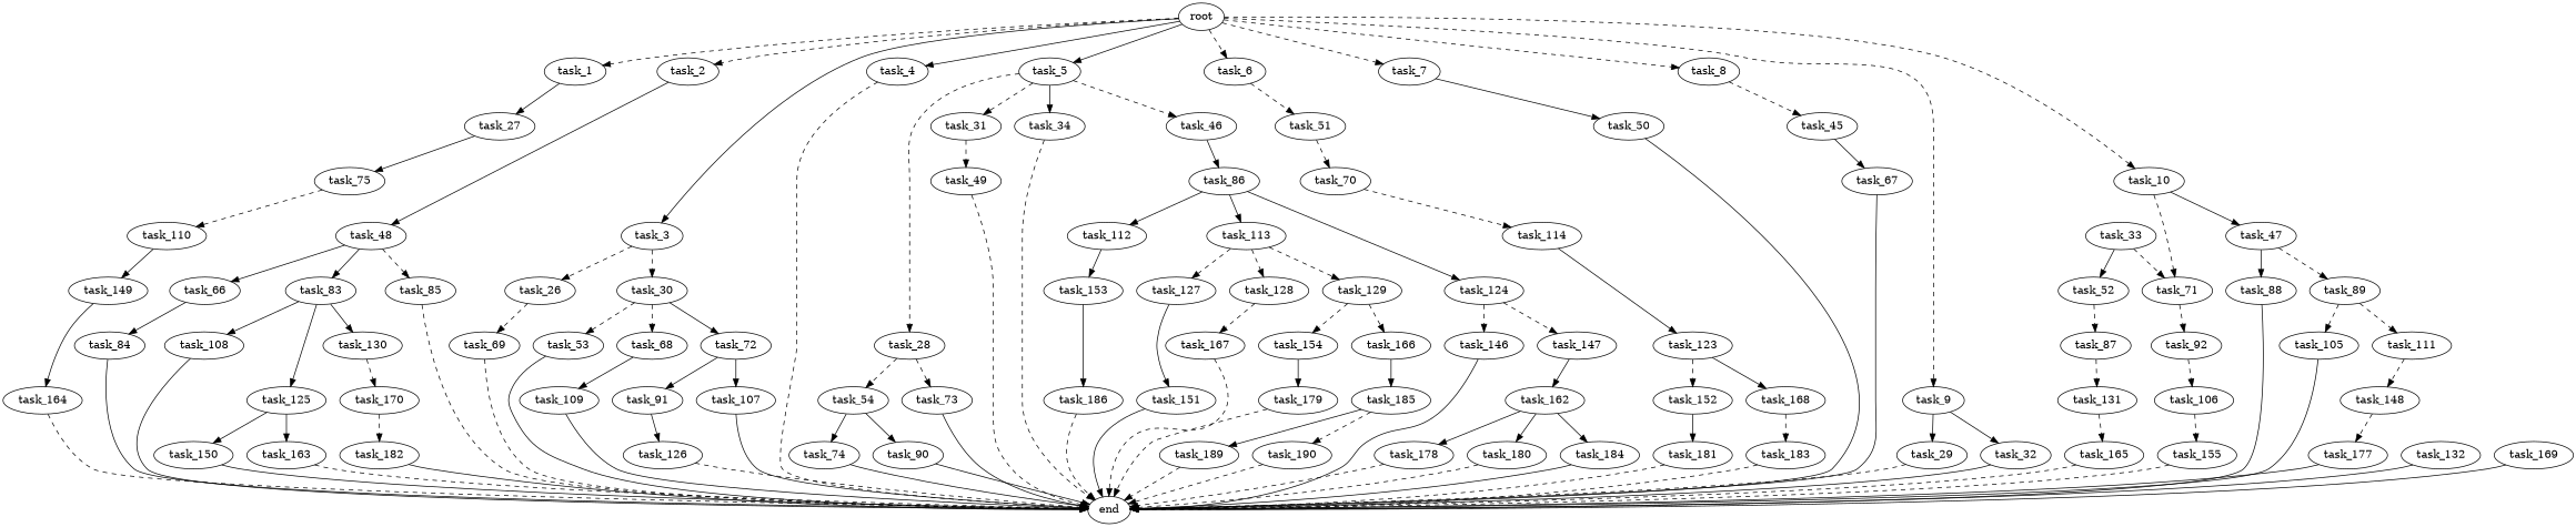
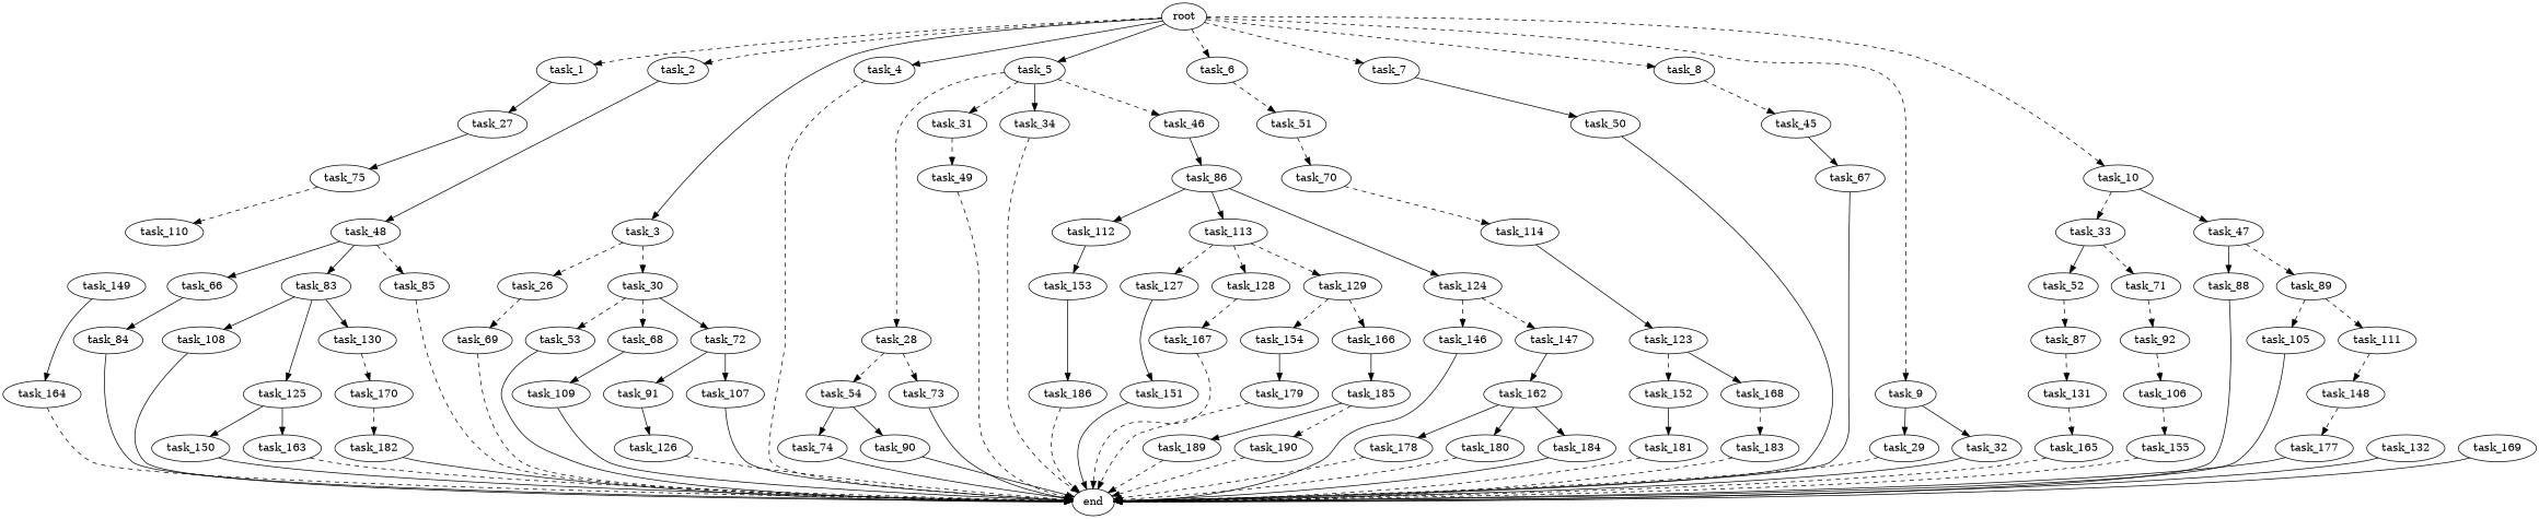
  digraph {
    edge [style=dashed]
    root
    task_1
    task_2
    task_3
    task_4
    task_5
    task_6
    task_7
    task_8
    task_9
    task_10
    task_27
    task_48
    task_26
    task_30
    end
    task_28
    task_31
    task_34
    task_46
    task_51
    task_50
    task_45
    task_29
    task_32
    task_33
    task_47
    task_75
    task_66
    task_83
    task_85
    task_69
    task_53
    task_68
    task_72
    task_54
    task_73
    task_49
    task_86
    task_70
    task_67
    task_52
    task_71
    task_88
    task_89
    task_110
    task_74
    task_90
    task_109
    task_91
    task_107
    task_87
    task_92
    task_112
    task_113
    task_124
    task_105
    task_111
    task_84
    task_108
    task_125
    task_130
    task_114
    task_131
    task_123
    task_106
    task_126
    task_149
    task_150
    task_163
    task_170
    task_153
    task_127
    task_128
    task_129
    task_146
    task_147
    task_165
    task_148
    task_155
    task_132
    task_164
    task_177
    task_186
    task_151
    task_167
    task_154
    task_166
    task_152
    task_168
    task_181
    task_183
    task_162
    task_169
    task_179
    task_185
    task_182
    task_178
    task_180
    task_184
    task_189
    task_190
    root -> task_1
    root -> task_2
    root -> task_3 [style=solid]
    root -> task_4 [style=solid]
    root -> task_5 [style=solid]
    root -> task_6
    root -> task_7
    root -> task_8
    root -> task_9
    root -> task_10
    task_1 -> task_27 [style=solid]
    task_2 -> task_48 [style=solid]
    task_3 -> task_26
    task_3 -> task_30
    task_4 -> end
    task_5 -> task_28
    task_5 -> task_31
    task_5 -> task_34 [style=solid]
    task_5 -> task_46
    task_6 -> task_51
    task_7 -> task_50 [style=solid]
    task_8 -> task_45
    task_9 -> task_29 [style=solid]
    task_9 -> task_32 [style=solid]
-   task_10 -> task_71
+   task_10 -> task_33
    task_10 -> task_47 [style=solid]
    task_27 -> task_75 [style=solid]
    task_48 -> task_66 [style=solid]
    task_48 -> task_83 [style=solid]
    task_48 -> task_85
    task_26 -> task_69
    task_30 -> task_53
    task_30 -> task_68
    task_30 -> task_72 [style=solid]
    task_28 -> task_54
    task_28 -> task_73
    task_31 -> task_49
    task_34 -> end
    task_46 -> task_86 [style=solid]
    task_51 -> task_70
    task_50 -> end [style=solid]
    task_45 -> task_67 [style=solid]
    task_29 -> end
    task_32 -> end [style=solid]
    task_33 -> task_52 [style=solid]
    task_33 -> task_71
    task_47 -> task_88 [style=solid]
    task_47 -> task_89
    task_75 -> task_110
    task_66 -> task_84 [style=solid]
    task_83 -> task_108 [style=solid]
    task_83 -> task_125 [style=solid]
    task_83 -> task_130 [style=solid]
    task_85 -> end
    task_69 -> end
    task_53 -> end [style=solid]
    task_68 -> task_109 [style=solid]
    task_72 -> task_91 [style=solid]
    task_72 -> task_107 [style=solid]
    task_54 -> task_74 [style=solid]
    task_54 -> task_90 [style=solid]
    task_73 -> end [style=solid]
    task_49 -> end
    task_86 -> task_112 [style=solid]
    task_86 -> task_113 [style=solid]
    task_86 -> task_124 [style=solid]
    task_70 -> task_114
    task_67 -> end [style=solid]
    task_52 -> task_87
    task_71 -> task_92
    task_88 -> end [style=solid]
    task_89 -> task_105
    task_89 -> task_111
-   task_110 -> task_149 [style=solid]
    task_74 -> end [style=solid]
    task_90 -> end [style=solid]
    task_109 -> end [style=solid]
    task_91 -> task_126 [style=solid]
    task_107 -> end [style=solid]
    task_87 -> task_131
    task_92 -> task_106
    task_112 -> task_153 [style=solid]
    task_113 -> task_127
    task_113 -> task_128
    task_113 -> task_129
    task_124 -> task_146
    task_124 -> task_147
    task_105 -> end [style=solid]
    task_111 -> task_148
    task_84 -> end [style=solid]
    task_108 -> end [style=solid]
    task_125 -> task_150 [style=solid]
    task_125 -> task_163 [style=solid]
    task_130 -> task_170
    task_114 -> task_123 [style=solid]
    task_131 -> task_165
    task_123 -> task_152
    task_123 -> task_168 [style=solid]
    task_106 -> task_155
    task_126 -> end
    task_149 -> task_164 [style=solid]
    task_150 -> end [style=solid]
    task_163 -> end
    task_170 -> task_182
    task_153 -> task_186 [style=solid]
    task_127 -> task_151 [style=solid]
    task_128 -> task_167
    task_129 -> task_154
    task_129 -> task_166
    task_146 -> end [style=solid]
    task_147 -> task_162 [style=solid]
    task_165 -> end
    task_148 -> task_177
    task_155 -> end
    task_132 -> end [style=solid]
    task_164 -> end
    task_177 -> end [style=solid]
    task_186 -> end
    task_151 -> end [style=solid]
    task_167 -> end
    task_154 -> task_179 [style=solid]
    task_166 -> task_185 [style=solid]
    task_152 -> task_181 [style=solid]
    task_168 -> task_183
    task_181 -> end
    task_183 -> end
    task_162 -> task_178 [style=solid]
    task_162 -> task_180 [style=solid]
    task_162 -> task_184 [style=solid]
    task_169 -> end [style=solid]
    task_179 -> end
    task_185 -> task_189 [style=solid]
    task_185 -> task_190
    task_182 -> end [style=solid]
    task_178 -> end
    task_180 -> end
    task_184 -> end [style=solid]
    task_189 -> end
    task_190 -> end
  }
